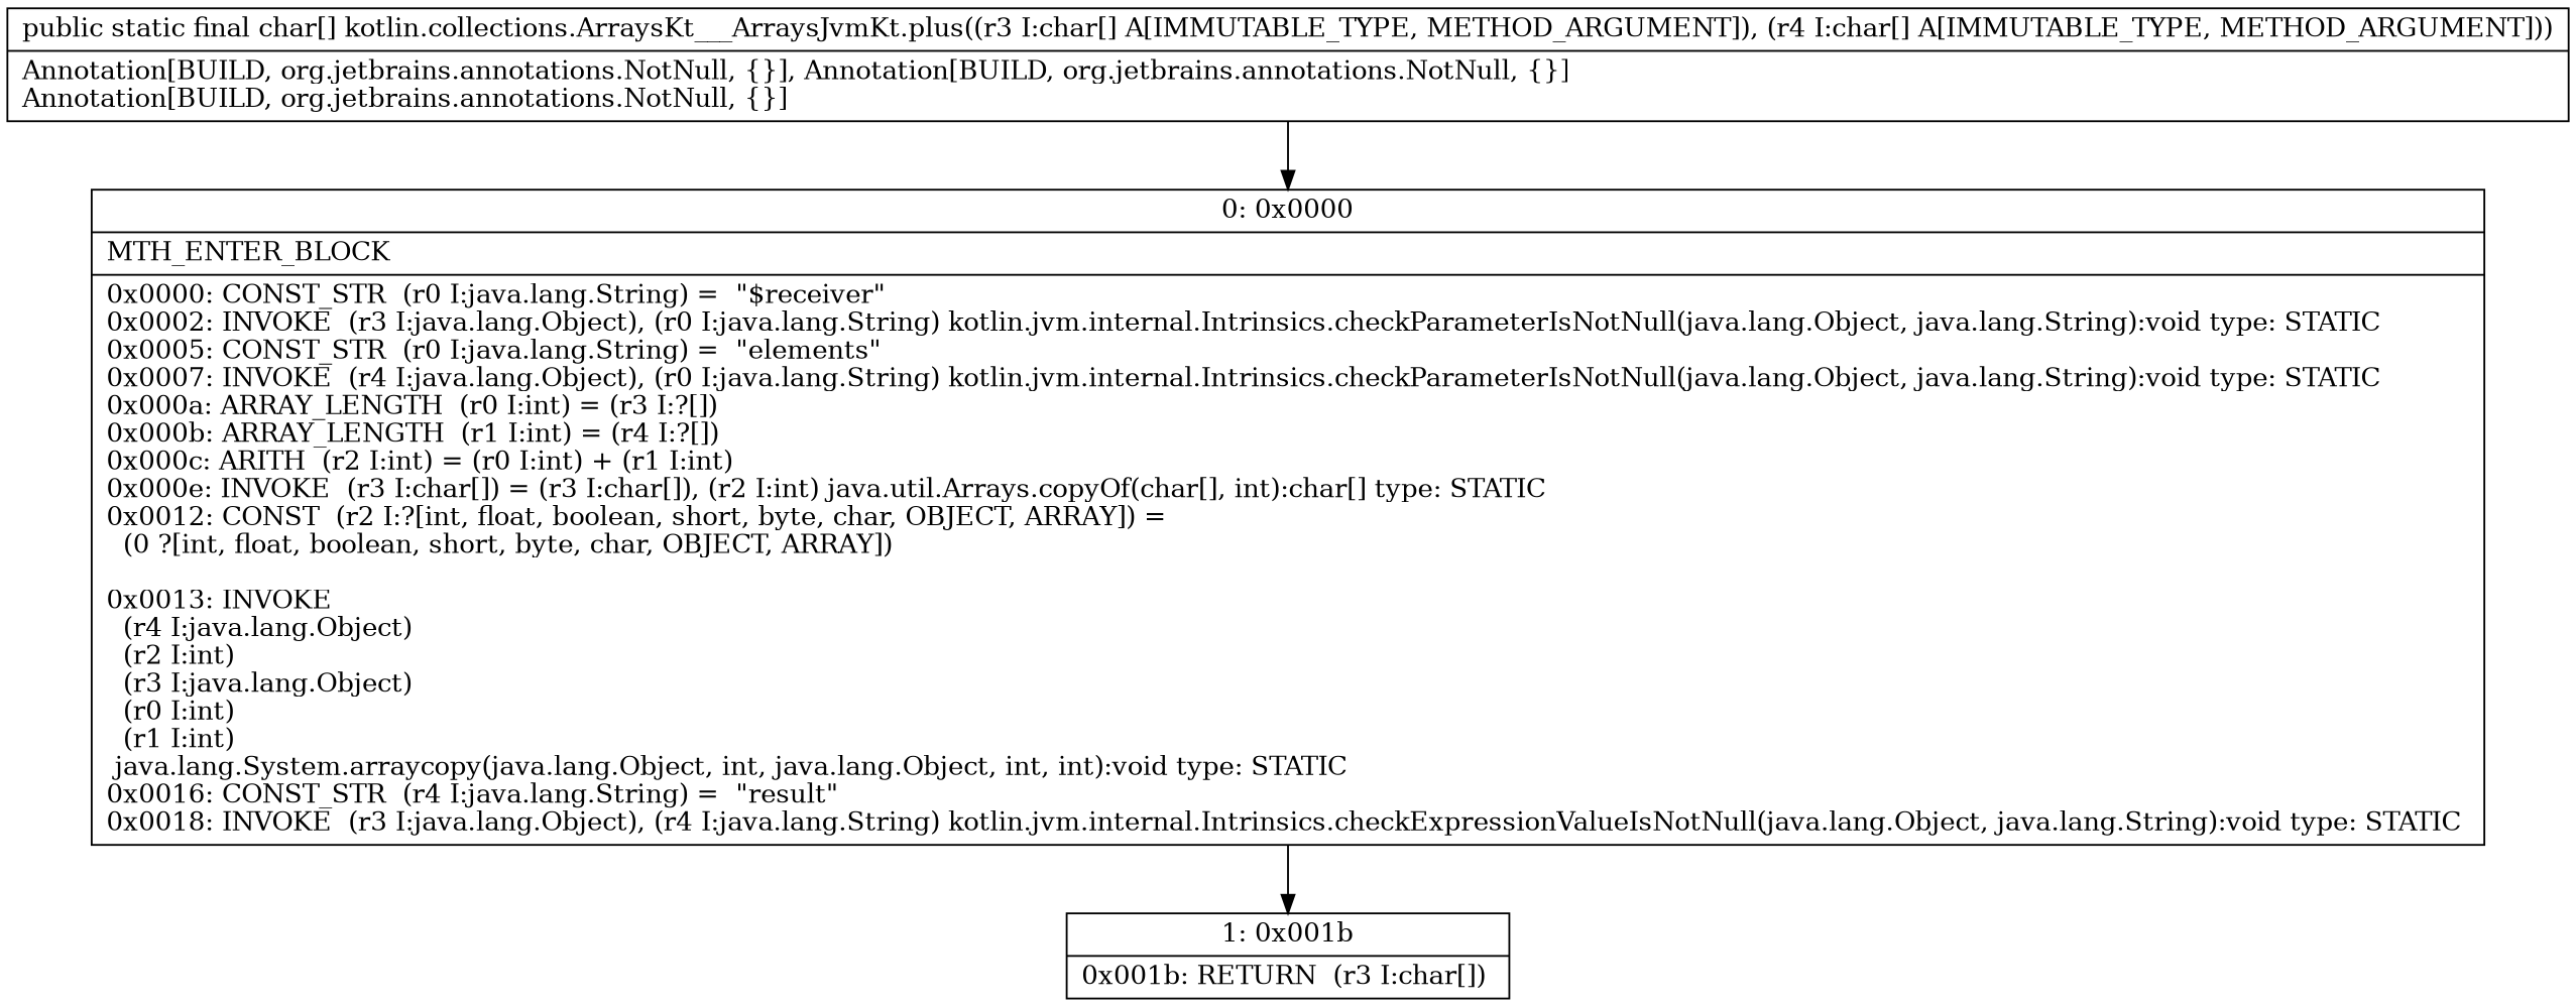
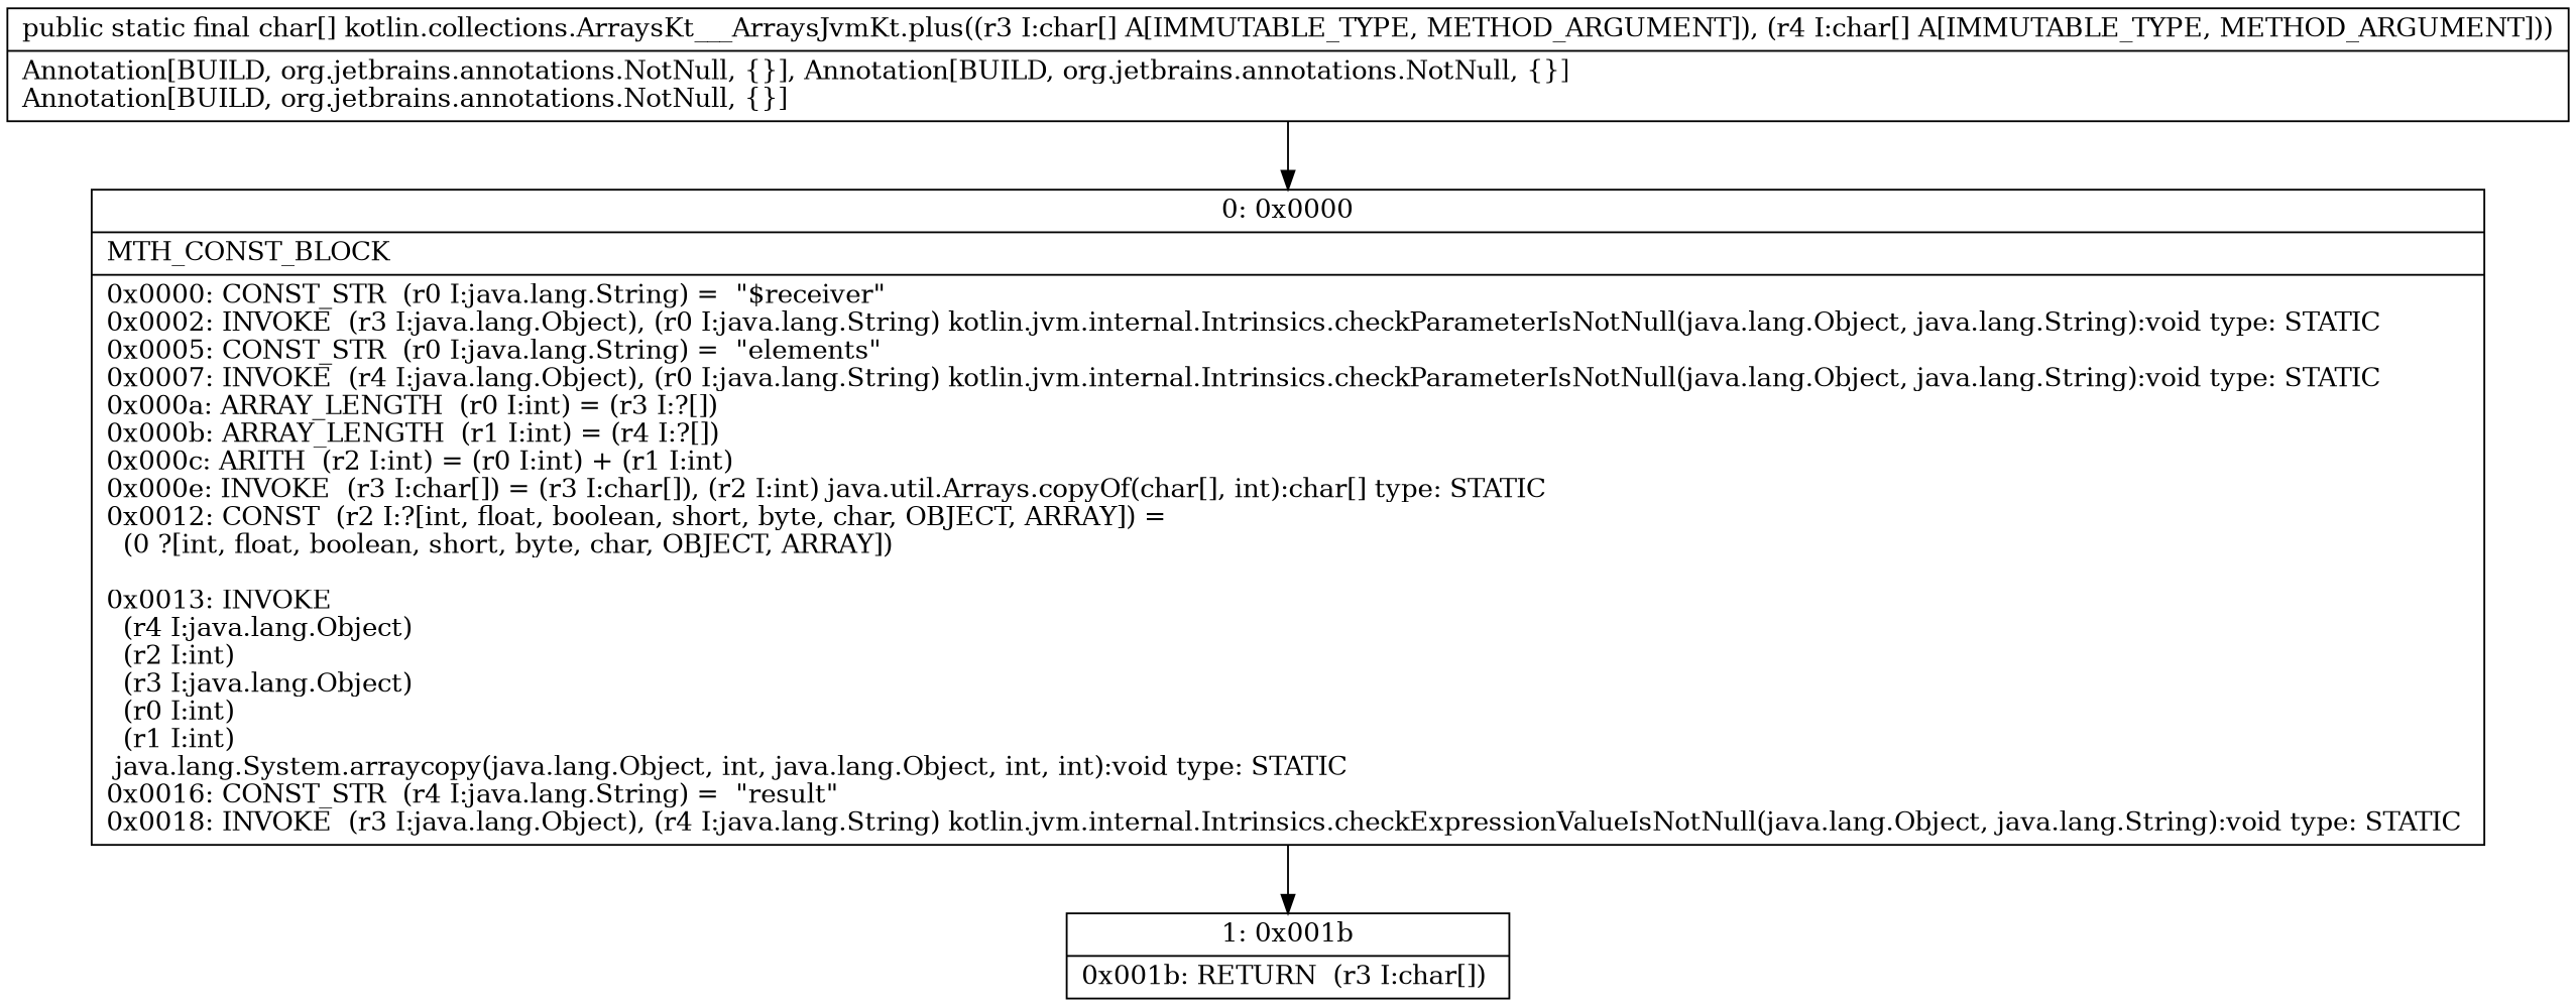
  digraph {
    node [shape=record]
-   n1 [label="{0\:\ 0x0000|MTH_ENTER_BLOCK\l|0x0000: CONST_STR  (r0 I:java.lang.String) =  \"$receiver\" \l0x0002: INVOKE  (r3 I:java.lang.Object), (r0 I:java.lang.String) kotlin.jvm.internal.Intrinsics.checkParameterIsNotNull(java.lang.Object, java.lang.String):void type: STATIC \l0x0005: CONST_STR  (r0 I:java.lang.String) =  \"elements\" \l0x0007: INVOKE  (r4 I:java.lang.Object), (r0 I:java.lang.String) kotlin.jvm.internal.Intrinsics.checkParameterIsNotNull(java.lang.Object, java.lang.String):void type: STATIC \l0x000a: ARRAY_LENGTH  (r0 I:int) = (r3 I:?[]) \l0x000b: ARRAY_LENGTH  (r1 I:int) = (r4 I:?[]) \l0x000c: ARITH  (r2 I:int) = (r0 I:int) + (r1 I:int) \l0x000e: INVOKE  (r3 I:char[]) = (r3 I:char[]), (r2 I:int) java.util.Arrays.copyOf(char[], int):char[] type: STATIC \l0x0012: CONST  (r2 I:?[int, float, boolean, short, byte, char, OBJECT, ARRAY]) = \l  (0 ?[int, float, boolean, short, byte, char, OBJECT, ARRAY])\l \l0x0013: INVOKE  \l  (r4 I:java.lang.Object)\l  (r2 I:int)\l  (r3 I:java.lang.Object)\l  (r0 I:int)\l  (r1 I:int)\l java.lang.System.arraycopy(java.lang.Object, int, java.lang.Object, int, int):void type: STATIC \l0x0016: CONST_STR  (r4 I:java.lang.String) =  \"result\" \l0x0018: INVOKE  (r3 I:java.lang.Object), (r4 I:java.lang.String) kotlin.jvm.internal.Intrinsics.checkExpressionValueIsNotNull(java.lang.Object, java.lang.String):void type: STATIC \l}"]
+   n1 [label="{0\:\ 0x0000|MTH_CONST_BLOCK\l|0x0000: CONST_STR  (r0 I:java.lang.String) =  \"$receiver\" \l0x0002: INVOKE  (r3 I:java.lang.Object), (r0 I:java.lang.String) kotlin.jvm.internal.Intrinsics.checkParameterIsNotNull(java.lang.Object, java.lang.String):void type: STATIC \l0x0005: CONST_STR  (r0 I:java.lang.String) =  \"elements\" \l0x0007: INVOKE  (r4 I:java.lang.Object), (r0 I:java.lang.String) kotlin.jvm.internal.Intrinsics.checkParameterIsNotNull(java.lang.Object, java.lang.String):void type: STATIC \l0x000a: ARRAY_LENGTH  (r0 I:int) = (r3 I:?[]) \l0x000b: ARRAY_LENGTH  (r1 I:int) = (r4 I:?[]) \l0x000c: ARITH  (r2 I:int) = (r0 I:int) + (r1 I:int) \l0x000e: INVOKE  (r3 I:char[]) = (r3 I:char[]), (r2 I:int) java.util.Arrays.copyOf(char[], int):char[] type: STATIC \l0x0012: CONST  (r2 I:?[int, float, boolean, short, byte, char, OBJECT, ARRAY]) = \l  (0 ?[int, float, boolean, short, byte, char, OBJECT, ARRAY])\l \l0x0013: INVOKE  \l  (r4 I:java.lang.Object)\l  (r2 I:int)\l  (r3 I:java.lang.Object)\l  (r0 I:int)\l  (r1 I:int)\l java.lang.System.arraycopy(java.lang.Object, int, java.lang.Object, int, int):void type: STATIC \l0x0016: CONST_STR  (r4 I:java.lang.String) =  \"result\" \l0x0018: INVOKE  (r3 I:java.lang.Object), (r4 I:java.lang.String) kotlin.jvm.internal.Intrinsics.checkExpressionValueIsNotNull(java.lang.Object, java.lang.String):void type: STATIC \l}"]
    n2 [label="{1\:\ 0x001b|0x001b: RETURN  (r3 I:char[]) \l}"]
    n3 [label="{public static final char[] kotlin.collections.ArraysKt___ArraysJvmKt.plus((r3 I:char[] A[IMMUTABLE_TYPE, METHOD_ARGUMENT]), (r4 I:char[] A[IMMUTABLE_TYPE, METHOD_ARGUMENT]))  | Annotation[BUILD, org.jetbrains.annotations.NotNull, \{\}], Annotation[BUILD, org.jetbrains.annotations.NotNull, \{\}]\lAnnotation[BUILD, org.jetbrains.annotations.NotNull, \{\}]\l}"]
    n1 -> n2
    n3 -> n1
  }
